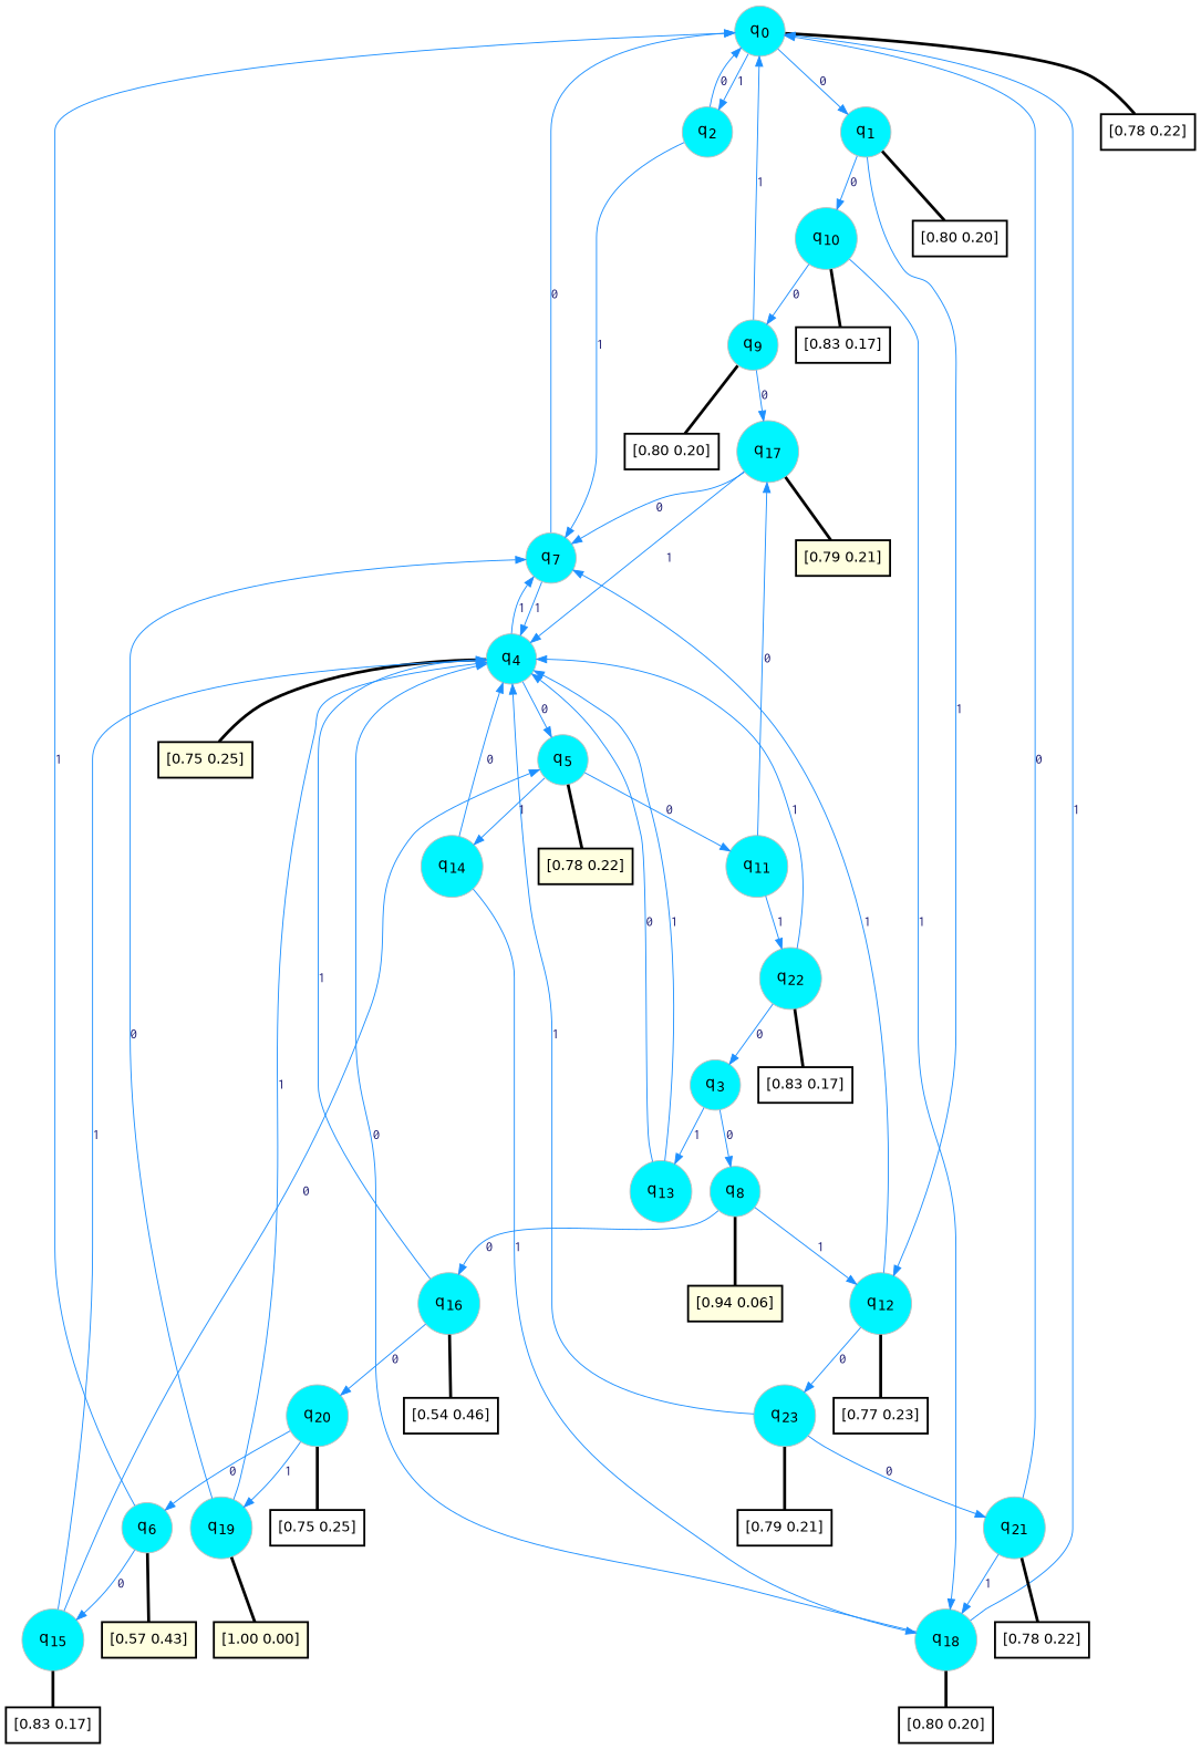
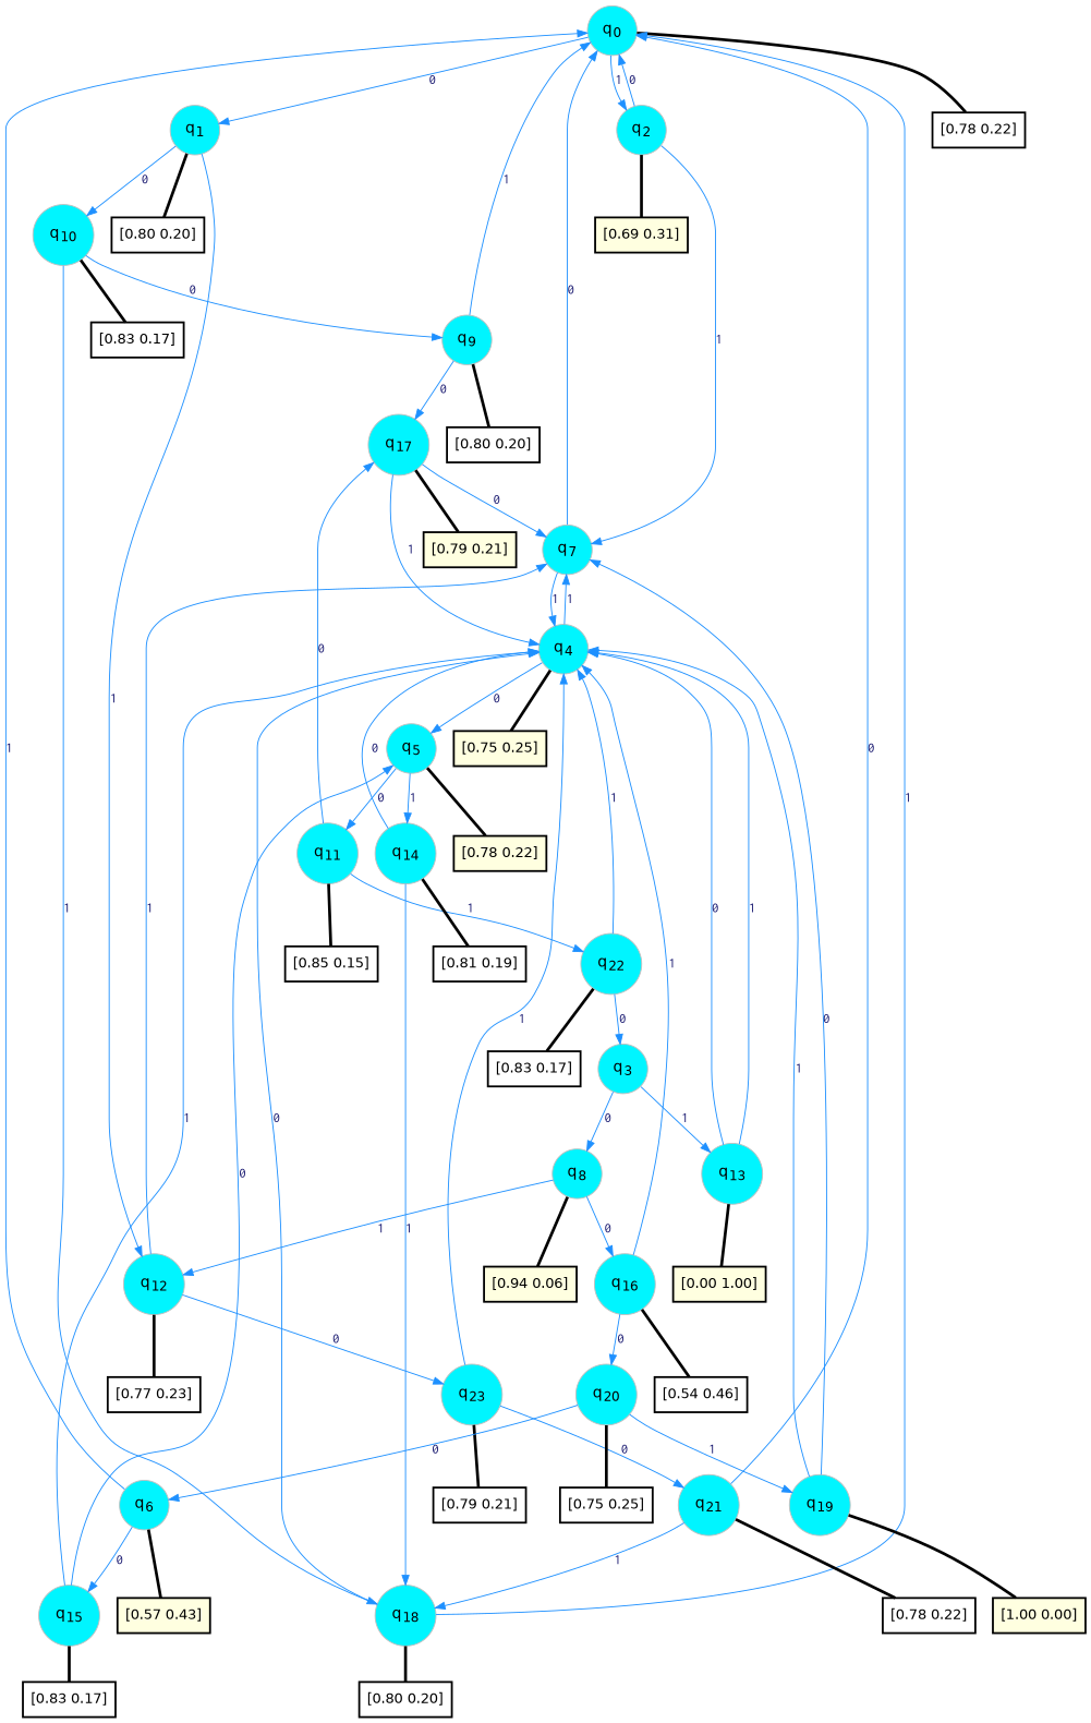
  digraph {
    rankdir=TD
    node [color=gray fillcolor=turquoise1 fontcolor=black fontname=Helvetica fontsize=16 fontweight=bold shape=circle style=filled]
    edge [arrowsize=1 color=dodgerblue1 fontcolor=midnightblue fontname=courier fontweight=bold penwidth=1 style=solid weight=20]
    n1 [label=<q<SUB>0</SUB>>]
    n2 [label=<q<SUB>1</SUB>>]
    n3 [label=<q<SUB>2</SUB>>]
    n4 [color=black fillcolor=white fontsize=14 label="[0.78 0.22]" penwidth=2 shape=box]
    n5 [label=<q<SUB>10</SUB>>]
    n6 [label=<q<SUB>12</SUB>>]
    n7 [color=black fillcolor=white fontsize=14 label="[0.80 0.20]" penwidth=2 shape=box]
    n8 [label=<q<SUB>7</SUB>>]
+   n9 [color=black fillcolor=lightyellow fontsize=14 label="[0.69 0.31]" penwidth=2 shape=box]
    n10 [label=<q<SUB>9</SUB>>]
    n11 [label=<q<SUB>18</SUB>>]
    n12 [color=black fillcolor=white fontsize=14 label="[0.83 0.17]" penwidth=2 shape=box]
    n13 [label=<q<SUB>23</SUB>>]
    n14 [color=black fillcolor=white fontsize=14 label="[0.77 0.23]" penwidth=2 shape=box]
    n15 [label=<q<SUB>4</SUB>>]
    n16 [label=<q<SUB>3</SUB>>]
    n17 [label=<q<SUB>8</SUB>>]
    n18 [label=<q<SUB>13</SUB>>]
    n19 [label=<q<SUB>16</SUB>>]
    n20 [color=black fillcolor=lightyellow fontsize=14 label="[0.94 0.06]" penwidth=2 shape=box]
+   n21 [color=black fillcolor=lightyellow fontsize=14 label="[0.00 1.00]" penwidth=2 shape=box]
    n22 [label=<q<SUB>5</SUB>>]
    n23 [color=black fillcolor=lightyellow fontsize=14 label="[0.75 0.25]" penwidth=2 shape=box]
    n24 [label=<q<SUB>11</SUB>>]
    n25 [label=<q<SUB>14</SUB>>]
    n26 [color=black fillcolor=lightyellow fontsize=14 label="[0.78 0.22]" penwidth=2 shape=box]
    n27 [label=<q<SUB>17</SUB>>]
    n28 [label=<q<SUB>22</SUB>>]
+   n29 [color=black fillcolor=white fontsize=14 label="[0.85 0.15]" penwidth=2 shape=box]
+   n30 [color=black fillcolor=white fontsize=14 label="[0.81 0.19]" penwidth=2 shape=box]
    n31 [label=<q<SUB>6</SUB>>]
    n32 [label=<q<SUB>15</SUB>>]
    n33 [color=black fillcolor=lightyellow fontsize=14 label="[0.57 0.43]" penwidth=2 shape=box]
    n34 [color=black fillcolor=white fontsize=14 label="[0.83 0.17]" penwidth=2 shape=box]
    n35 [label=<q<SUB>20</SUB>>]
    n36 [color=black fillcolor=white fontsize=14 label="[0.54 0.46]" penwidth=2 shape=box]
    n37 [color=black fillcolor=white fontsize=14 label="[0.80 0.20]" penwidth=2 shape=box]
    n38 [color=black fillcolor=lightyellow fontsize=14 label="[0.79 0.21]" penwidth=2 shape=box]
    n39 [color=black fillcolor=white fontsize=14 label="[0.80 0.20]" penwidth=2 shape=box]
    n40 [color=black fillcolor=white fontsize=14 label="[0.83 0.17]" penwidth=2 shape=box]
    n41 [label=<q<SUB>21</SUB>>]
    n42 [color=black fillcolor=white fontsize=14 label="[0.79 0.21]" penwidth=2 shape=box]
    n43 [label=<q<SUB>19</SUB>>]
    n44 [color=black fillcolor=white fontsize=14 label="[0.75 0.25]" penwidth=2 shape=box]
    n45 [color=black fillcolor=lightyellow fontsize=14 label="[1.00 0.00]" penwidth=2 shape=box]
    n46 [color=black fillcolor=white fontsize=14 label="[0.78 0.22]" penwidth=2 shape=box]
    n1 -> n2 [label=0]
    n1 -> n3 [label=1]
    n1 -> n4 [arrowhead=none color=black penwidth=3]
    n2 -> n5 [label=0]
    n2 -> n6 [label=1]
    n2 -> n7 [arrowhead=none color=black penwidth=3]
    n3 -> n1 [label=0]
    n3 -> n8 [label=1]
+   n3 -> n9 [arrowhead=none color=black penwidth=3]
    n5 -> n10 [label=0]
    n5 -> n11 [label=1]
    n5 -> n12 [arrowhead=none color=black penwidth=3]
    n6 -> n8 [label=1]
    n6 -> n13 [label=0]
    n6 -> n14 [arrowhead=none color=black penwidth=3]
    n8 -> n1 [label=0]
    n8 -> n15 [label=1]
    n10 -> n1 [label=1]
    n10 -> n27 [label=0]
    n10 -> n37 [arrowhead=none color=black penwidth=3]
    n11 -> n1 [label=1]
    n11 -> n15 [label=0]
    n11 -> n39 [arrowhead=none color=black penwidth=3]
    n13 -> n15 [label=1]
    n13 -> n41 [label=0]
    n13 -> n42 [arrowhead=none color=black penwidth=3]
    n15 -> n8 [label=1]
    n15 -> n22 [label=0]
    n15 -> n23 [arrowhead=none color=black penwidth=3]
    n16 -> n17 [label=0]
    n16 -> n18 [label=1]
    n17 -> n6 [label=1]
    n17 -> n19 [label=0]
    n17 -> n20 [arrowhead=none color=black penwidth=3]
    n18 -> n15 [label=0]
    n18 -> n15 [label=1]
+   n18 -> n21 [arrowhead=none color=black penwidth=3]
    n19 -> n15 [label=1]
    n19 -> n35 [label=0]
    n19 -> n36 [arrowhead=none color=black penwidth=3]
    n22 -> n24 [label=0]
    n22 -> n25 [label=1]
    n22 -> n26 [arrowhead=none color=black penwidth=3]
    n24 -> n27 [label=0]
    n24 -> n28 [label=1]
+   n24 -> n29 [arrowhead=none color=black penwidth=3]
    n25 -> n11 [label=1]
    n25 -> n15 [label=0]
+   n25 -> n30 [arrowhead=none color=black penwidth=3]
    n27 -> n8 [label=0]
    n27 -> n15 [label=1]
    n27 -> n38 [arrowhead=none color=black penwidth=3]
    n28 -> n15 [label=1]
    n28 -> n16 [label=0]
    n28 -> n40 [arrowhead=none color=black penwidth=3]
    n31 -> n1 [label=1]
    n31 -> n32 [label=0]
    n31 -> n33 [arrowhead=none color=black penwidth=3]
    n32 -> n15 [label=1]
    n32 -> n22 [label=0]
    n32 -> n34 [arrowhead=none color=black penwidth=3]
    n35 -> n31 [label=0]
    n35 -> n43 [label=1]
    n35 -> n44 [arrowhead=none color=black penwidth=3]
    n41 -> n1 [label=0]
    n41 -> n11 [label=1]
    n41 -> n46 [arrowhead=none color=black penwidth=3]
    n43 -> n8 [label=0]
    n43 -> n15 [label=1]
    n43 -> n45 [arrowhead=none color=black penwidth=3]
  }
